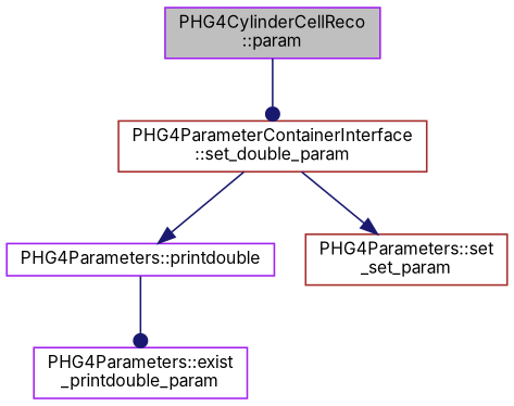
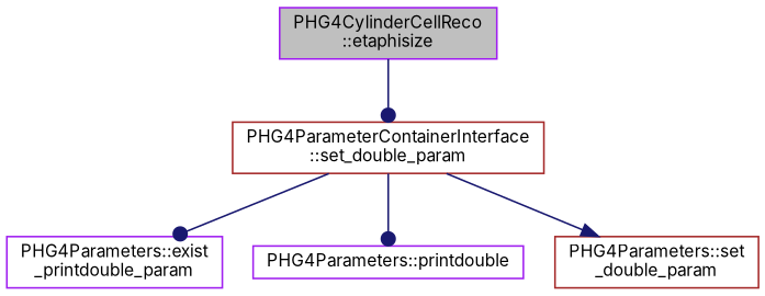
  digraph {
    fontname=Inter
    rankdir=TB
    node [color=purple fontname=Inter fontsize=10 shape=record]
    edge [arrowhead=dot color=midnightblue fontname=Inter fontsize=10 labelfontname=FreeSans labelfontsize=10 style=solid]
-   n1 [fillcolor=grey75 fontcolor=black height=0.2 label="PHG4CylinderCellReco\l::param" style=filled width=0.4]
+   n1 [fillcolor=grey75 fontcolor=black height=0.2 label="PHG4CylinderCellReco\l::etaphisize" style=filled width=0.4]
    n2 [color=brown height=0.2 label="PHG4ParameterContainerInterface\l::set_double_param" width=0.4]
    n3 [height=0.2 label="PHG4Parameters::exist\l_printdouble_param" width=0.4]
    n4 [height=0.2 label="PHG4Parameters::printdouble" width=0.4]
-   n5 [color=brown height=0.2 label="PHG4Parameters::set\l_set_param" width=0.4]
+   n5 [color=brown height=0.2 label="PHG4Parameters::set\l_double_param" width=0.4]
    n1 -> n2
-   n4 -> n3
-   n2 -> n4 [arrowhead=normal]
+   n2 -> n3
+   n2 -> n4
    n2 -> n5 [arrowhead=normal]
  }
